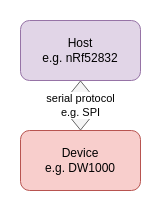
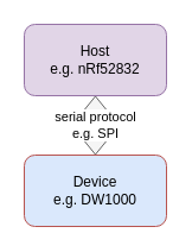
  <mxCell id="0" />
  <mxCell id="1" parent="0" />
  <mxCell id="2" value="Host&lt;br&gt;e.g. nRf52832" style="rounded=1;whiteSpace=wrap;html=1;fillColor=#e1d5e7;strokeColor=#9673a6;" vertex="1" parent="1"><mxGeometry x="20" y="20" width="120" height="60" as="geometry" /></mxCell>
- <mxCell id="3" value="Device&lt;br&gt;e.g. DW1000" style="rounded=1;whiteSpace=wrap;html=1;fillColor=#f8cecc;strokeColor=#b85450;" vertex="1" parent="1"><mxGeometry x="20" y="130" width="120" height="60" as="geometry" /></mxCell>
+ <mxCell id="3" value="Device&lt;br&gt;e.g. DW1000" style="rounded=1;whiteSpace=wrap;html=1;fillColor=#dae8fc;strokeColor=#b85450;" vertex="1" parent="1"><mxGeometry x="20" y="130" width="120" height="60" as="geometry" /></mxCell>
  <mxCell id="4" value="serial protocol&lt;br&gt;e.g. SPI" style="shape=flexArrow;endArrow=classic;startArrow=classic;html=1;entryX=0.5;entryY=1;entryDx=0;entryDy=0;fillColor=#f5f5f5;strokeColor=#666666;" edge="1" parent="1" source="3" target="2"><mxGeometry width="50" height="50" relative="1" as="geometry"><mxPoint x="60" y="200" as="sourcePoint" /><mxPoint x="110" y="150" as="targetPoint" /></mxGeometry></mxCell>
